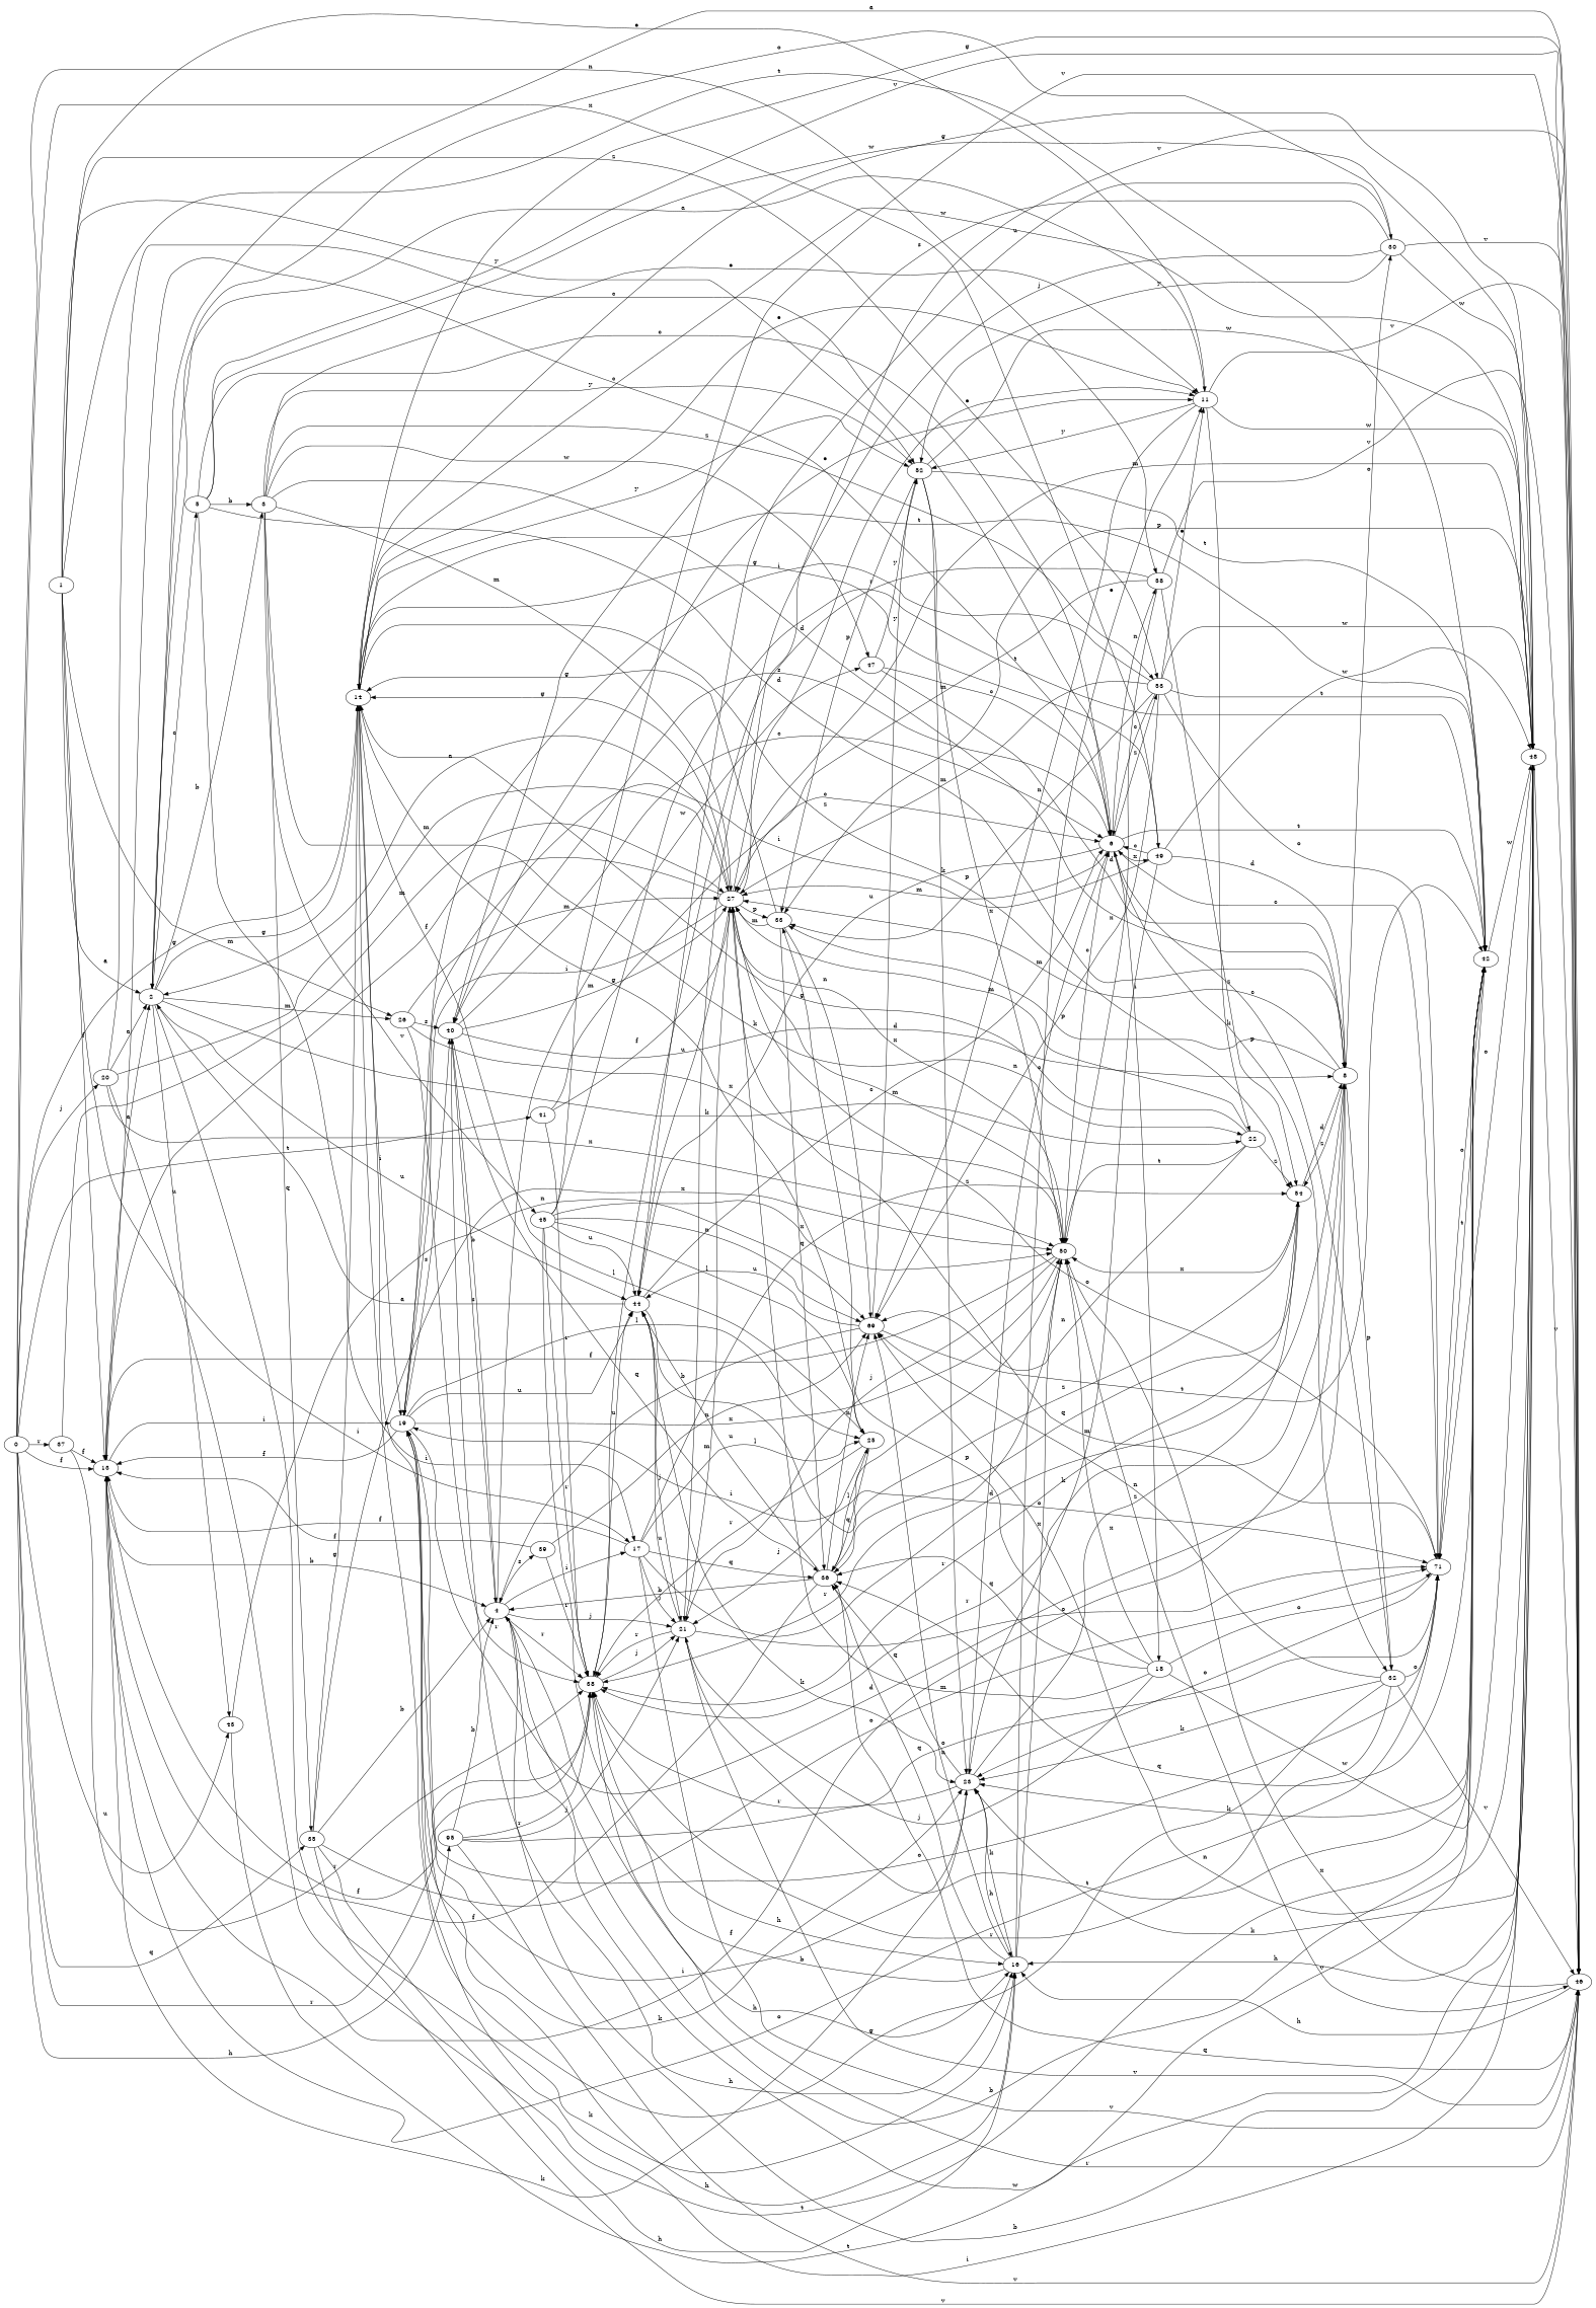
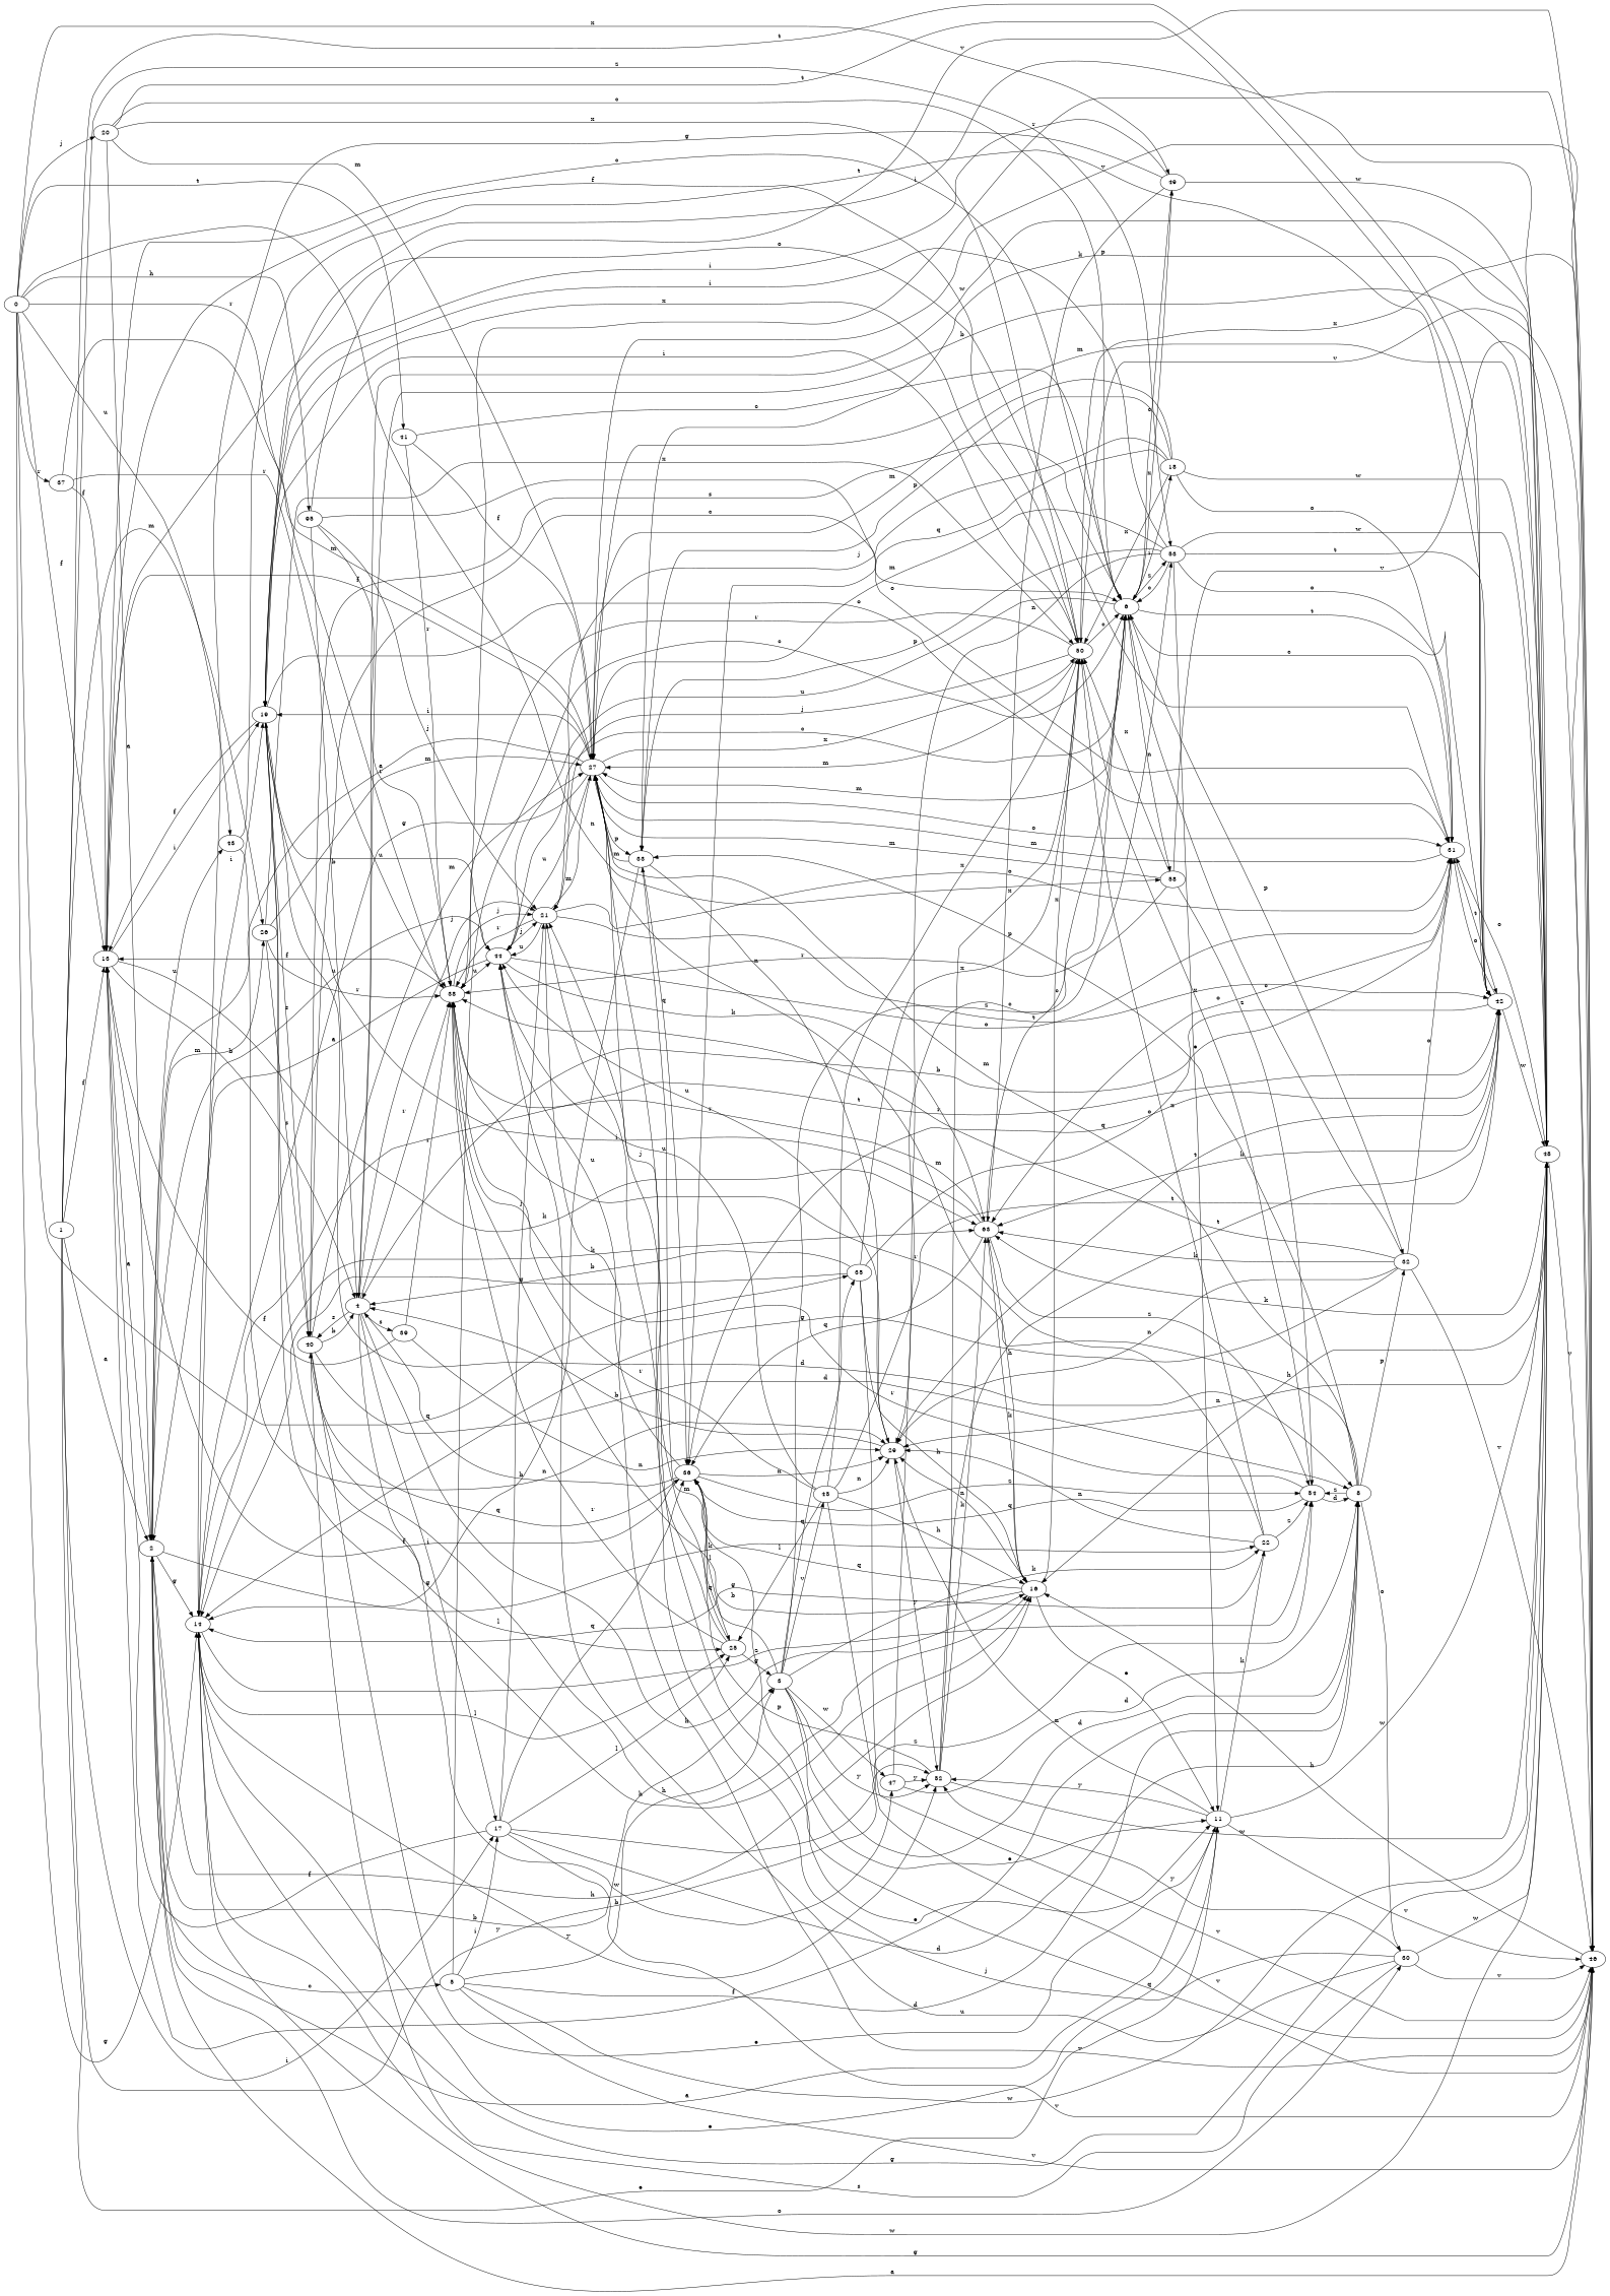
  strict digraph {
    rankdir=LR
    0
    13
    14
    n4 [label=95]
    20
    n6 [label=58]
    35
    37
    38
    41
    43
    49
    2
    4
    6
    19
-   23
-   31 [label=71]
+   23 [label=63]
+   31
    11
    42
    52
    48
    54
    25
    21
    46
    27
    50
    16
    44
-   29 [label=69]
+   29
    8
    1
    17
    26
    53
    3
    5
    22
    30
    36
    40
    33
    45
    47
    32
    39
    18
    0 -> 13 [label=f]
    0 -> 14 [label=g]
    0 -> n4 [label=h]
    0 -> 20 [label=j]
    0 -> n6 [label=n]
    0 -> 35 [label=q]
    0 -> 37 [label=r]
    0 -> 38 [label=r]
    0 -> 41 [label=t]
    0 -> 43 [label=u]
    0 -> 49 [label=x]
    13 -> 2 [label=a]
    13 -> 4 [label=b]
    13 -> 6 [label=c]
    13 -> 19 [label=i]
    13 -> 23 [label=k]
    13 -> 31 [label=o]
    14 -> 19 [label=i]
    14 -> 23 [label=k]
    14 -> 11 [label=e]
    14 -> 42 [label=t]
    14 -> 52 [label=y]
    14 -> 48 [label=w]
    14 -> 54 [label=z]
    14 -> 25 [label=l]
    n4 -> 38 [label=r]
    n4 -> 4 [label=b]
    n4 -> 31 [label=o]
    n4 -> 21 [label=j]
    n4 -> 46 [label=v]
    20 -> 2 [label=a]
    20 -> 6 [label=c]
    20 -> 42 [label=t]
    20 -> 27 [label=m]
    20 -> 50 [label=x]
    n6 -> 38 [label=r]
    n6 -> 54 [label=z]
    n6 -> 46 [label=v]
    n6 -> 27 [label=m]
    n6 -> 50 [label=x]
    35 -> 14 [label=g]
    35 -> 4 [label=b]
    35 -> 31 [label=o]
    35 -> 46 [label=v]
    35 -> 50 [label=x]
    35 -> 16 [label=h]
    37 -> 13 [label=f]
    37 -> 38 [label=r]
    37 -> 27 [label=m]
    38 -> 13 [label=f]
    38 -> 21 [label=j]
    38 -> 44 [label=u]
    41 -> 38 [label=r]
    41 -> 6 [label=c]
    41 -> 27 [label=f]
    43 -> 42 [label=t]
    43 -> 29 [label=n]
    49 -> 14 [label=g]
    49 -> 6 [label=c]
    49 -> 19 [label=i]
    49 -> 23 [label=k]
    49 -> 48 [label=w]
-   49 -> 8 [label=d]
    2 -> 14 [label=g]
    2 -> 43 [label=u]
-   2 -> 16 [label=k]
+   2 -> 16 [label=h]
    2 -> 44 [label=u]
    2 -> 26 [label=m]
    2 -> 3 [label=b]
    2 -> 5 [label=c]
    2 -> 22 [label=k]
    2 -> 30 [label=o]
    4 -> 38 [label=r]
    4 -> 48 [label=w]
    4 -> 21 [label=j]
    4 -> 16 [label=h]
    4 -> 17 [label=i]
    4 -> 40 [label=s]
    4 -> 47 [label=w]
    4 -> 39 [label=s]
    6 -> n6 [label=n]
    6 -> 49 [label=x]
    6 -> 42 [label=t]
    6 -> 27 [label=m]
    6 -> 44 [label=u]
    6 -> 53 [label=z]
    6 -> 40 [label=s]
    6 -> 32 [label=p]
    6 -> 18 [label=i]
    19 -> 13 [label=f]
    19 -> 31 [label=o]
    19 -> 25 [label=l]
    19 -> 50 [label=x]
    19 -> 16 [label=h]
    19 -> 44 [label=u]
    19 -> 8 [label=d]
    19 -> 40 [label=s]
    23 -> 38 [label=r]
    23 -> 6 [label=c]
    23 -> 19 [label=i]
    23 -> 54 [label=z]
    23 -> 16 [label=h]
    23 -> 36 [label=q]
    31 -> 6 [label=c]
    31 -> 23 [label=o]
    31 -> 42 [label=t]
    31 -> 27 [label=m]
    11 -> 2 [label=a]
    11 -> 52 [label=y]
    11 -> 48 [label=w]
    11 -> 46 [label=v]
    11 -> 29 [label=n]
    11 -> 22 [label=k]
    42 -> 4 [label=b]
    42 -> 23 [label=k]
    42 -> 31 [label=o]
    42 -> 48 [label=w]
    42 -> 36 [label=q]
    52 -> 23 [label=k]
    52 -> 42 [label=t]
    52 -> 48 [label=w]
    52 -> 50 [label=x]
    52 -> 33 [label=p]
    48 -> 14 [label=g]
    48 -> 4 [label=b]
    48 -> 19 [label=i]
    48 -> 23 [label=k]
    48 -> 31 [label=o]
    48 -> 46 [label=v]
    48 -> 27 [label=m]
    48 -> 16 [label=h]
    48 -> 29 [label=n]
    48 -> 33 [label=p]
    54 -> 38 [label=r]
    54 -> 50 [label=x]
    54 -> 8 [label=d]
    54 -> 36 [label=q]
-   25 -> 14 [label=g]
+   25 -> 3 [label=g]
    25 -> 38 [label=r]
    25 -> 21 [label=j]
    25 -> 36 [label=q]
    21 -> 38 [label=r]
    21 -> 31 [label=o]
    21 -> 42 [label=t]
    21 -> 46 [label=v]
    21 -> 27 [label=m]
    21 -> 44 [label=u]
    46 -> 14 [label=g]
    46 -> 38 [label=r]
    46 -> 2 [label=a]
    46 -> 50 [label=x]
    46 -> 16 [label=h]
    46 -> 36 [label=q]
    27 -> 13 [label=f]
    27 -> 14 [label=g]
    27 -> 2 [label=a]
    27 -> 19 [label=i]
    27 -> 31 [label=o]
    27 -> 11 [label=e]
    27 -> 46 [label=v]
    27 -> 50 [label=x]
    27 -> 44 [label=u]
    27 -> 33 [label=p]
    50 -> 13 [label=f]
    50 -> 38 [label=r]
    50 -> 6 [label=c]
    50 -> 19 [label=i]
    50 -> 21 [label=j]
    50 -> 46 [label=v]
    50 -> 27 [label=m]
    16 -> 38 [label=b]
    16 -> 23 [label=k]
    16 -> 11 [label=e]
    16 -> 50 [label=x]
    16 -> 29 [label=n]
    16 -> 36 [label=q]
    44 -> 2 [label=a]
    44 -> 6 [label=c]
    44 -> 23 [label=k]
    44 -> 31 [label=o]
    44 -> 21 [label=j]
    29 -> 4 [label=b]
    29 -> 42 [label=t]
    29 -> 52 [label=y]
    29 -> 44 [label=u]
    8 -> 13 [label=f]
    8 -> 38 [label=r]
    8 -> 54 [label=z]
    8 -> 27 [label=m]
    8 -> 30 [label=o]
    8 -> 33 [label=p]
    8 -> 32 [label=p]
    1 -> 13 [label=f]
    1 -> 2 [label=a]
    1 -> 11 [label=e]
    1 -> 42 [label=t]
    1 -> 52 [label=y]
    1 -> 17 [label=i]
    1 -> 26 [label=m]
    1 -> 53 [label=z]
    17 -> 13 [label=f]
    17 -> 54 [label=z]
    17 -> 25 [label=l]
    17 -> 21 [label=j]
    17 -> 46 [label=v]
    17 -> 8 [label=d]
    17 -> 36 [label=q]
    26 -> 38 [label=r]
    26 -> 27 [label=m]
    26 -> 50 [label=x]
    26 -> 40 [label=s]
    53 -> 6 [label=c]
    53 -> 19 [label=i]
    53 -> 31 [label=o]
    53 -> 11 [label=e]
    53 -> 42 [label=t]
    53 -> 48 [label=w]
    53 -> 27 [label=m]
    53 -> 29 [label=n]
    53 -> 33 [label=p]
    3 -> 35 [label=q]
    3 -> 11 [label=e]
    3 -> 52 [label=y]
    3 -> 27 [label=m]
    3 -> 8 [label=d]
    3 -> 53 [label=z]
    3 -> 22 [label=k]
    3 -> 45 [label=v]
    3 -> 47 [label=w]
    5 -> 6 [label=c]
    5 -> 48 [label=w]
    5 -> 46 [label=v]
    5 -> 8 [label=d]
    5 -> 17 [label=i]
    5 -> 3 [label=b]
    22 -> 14 [label=g]
    22 -> 54 [label=z]
    22 -> 27 [label=m]
-   22 -> 50 [label=t]
+   22 -> 50 [label=x]
    22 -> 29 [label=n]
    30 -> 52 [label=y]
    30 -> 48 [label=w]
    30 -> 21 [label=j]
    30 -> 46 [label=v]
    30 -> 44 [label=u]
    30 -> 40 [label=s]
    36 -> 13 [label=f]
    36 -> 4 [label=b]
    36 -> 54 [label=z]
    36 -> 25 [label=l]
    36 -> 44 [label=u]
    36 -> 29 [label=n]
    40 -> 4 [label=b]
    40 -> 6 [label=c]
    40 -> 11 [label=e]
    40 -> 27 [label=m]
    40 -> 16 [label=h]
    40 -> 8 [label=d]
    40 -> 36 [label=q]
    33 -> 14 [label=g]
    33 -> 27 [label=m]
    33 -> 29 [label=n]
    33 -> 36 [label=q]
    45 -> 38 [label=r]
    45 -> 42 [label=t]
    45 -> 25 [label=l]
    45 -> 46 [label=v]
    45 -> 50 [label=x]
    45 -> 16 [label=h]
    45 -> 44 [label=u]
    45 -> 29 [label=n]
    47 -> 6 [label=c]
    47 -> 52 [label=y]
    47 -> 8 [label=d]
    32 -> 14 [label=g]
    32 -> 38 [label=r]
    32 -> 6 [label=c]
    32 -> 23 [label=k]
    32 -> 31 [label=o]
    32 -> 46 [label=v]
    32 -> 29 [label=n]
    39 -> 13 [label=f]
    39 -> 38 [label=r]
    39 -> 29 [label=n]
    18 -> 31 [label=o]
    18 -> 48 [label=w]
    18 -> 21 [label=j]
    18 -> 27 [label=m]
    18 -> 50 [label=x]
    18 -> 36 [label=q]
    18 -> 33 [label=p]
  }
